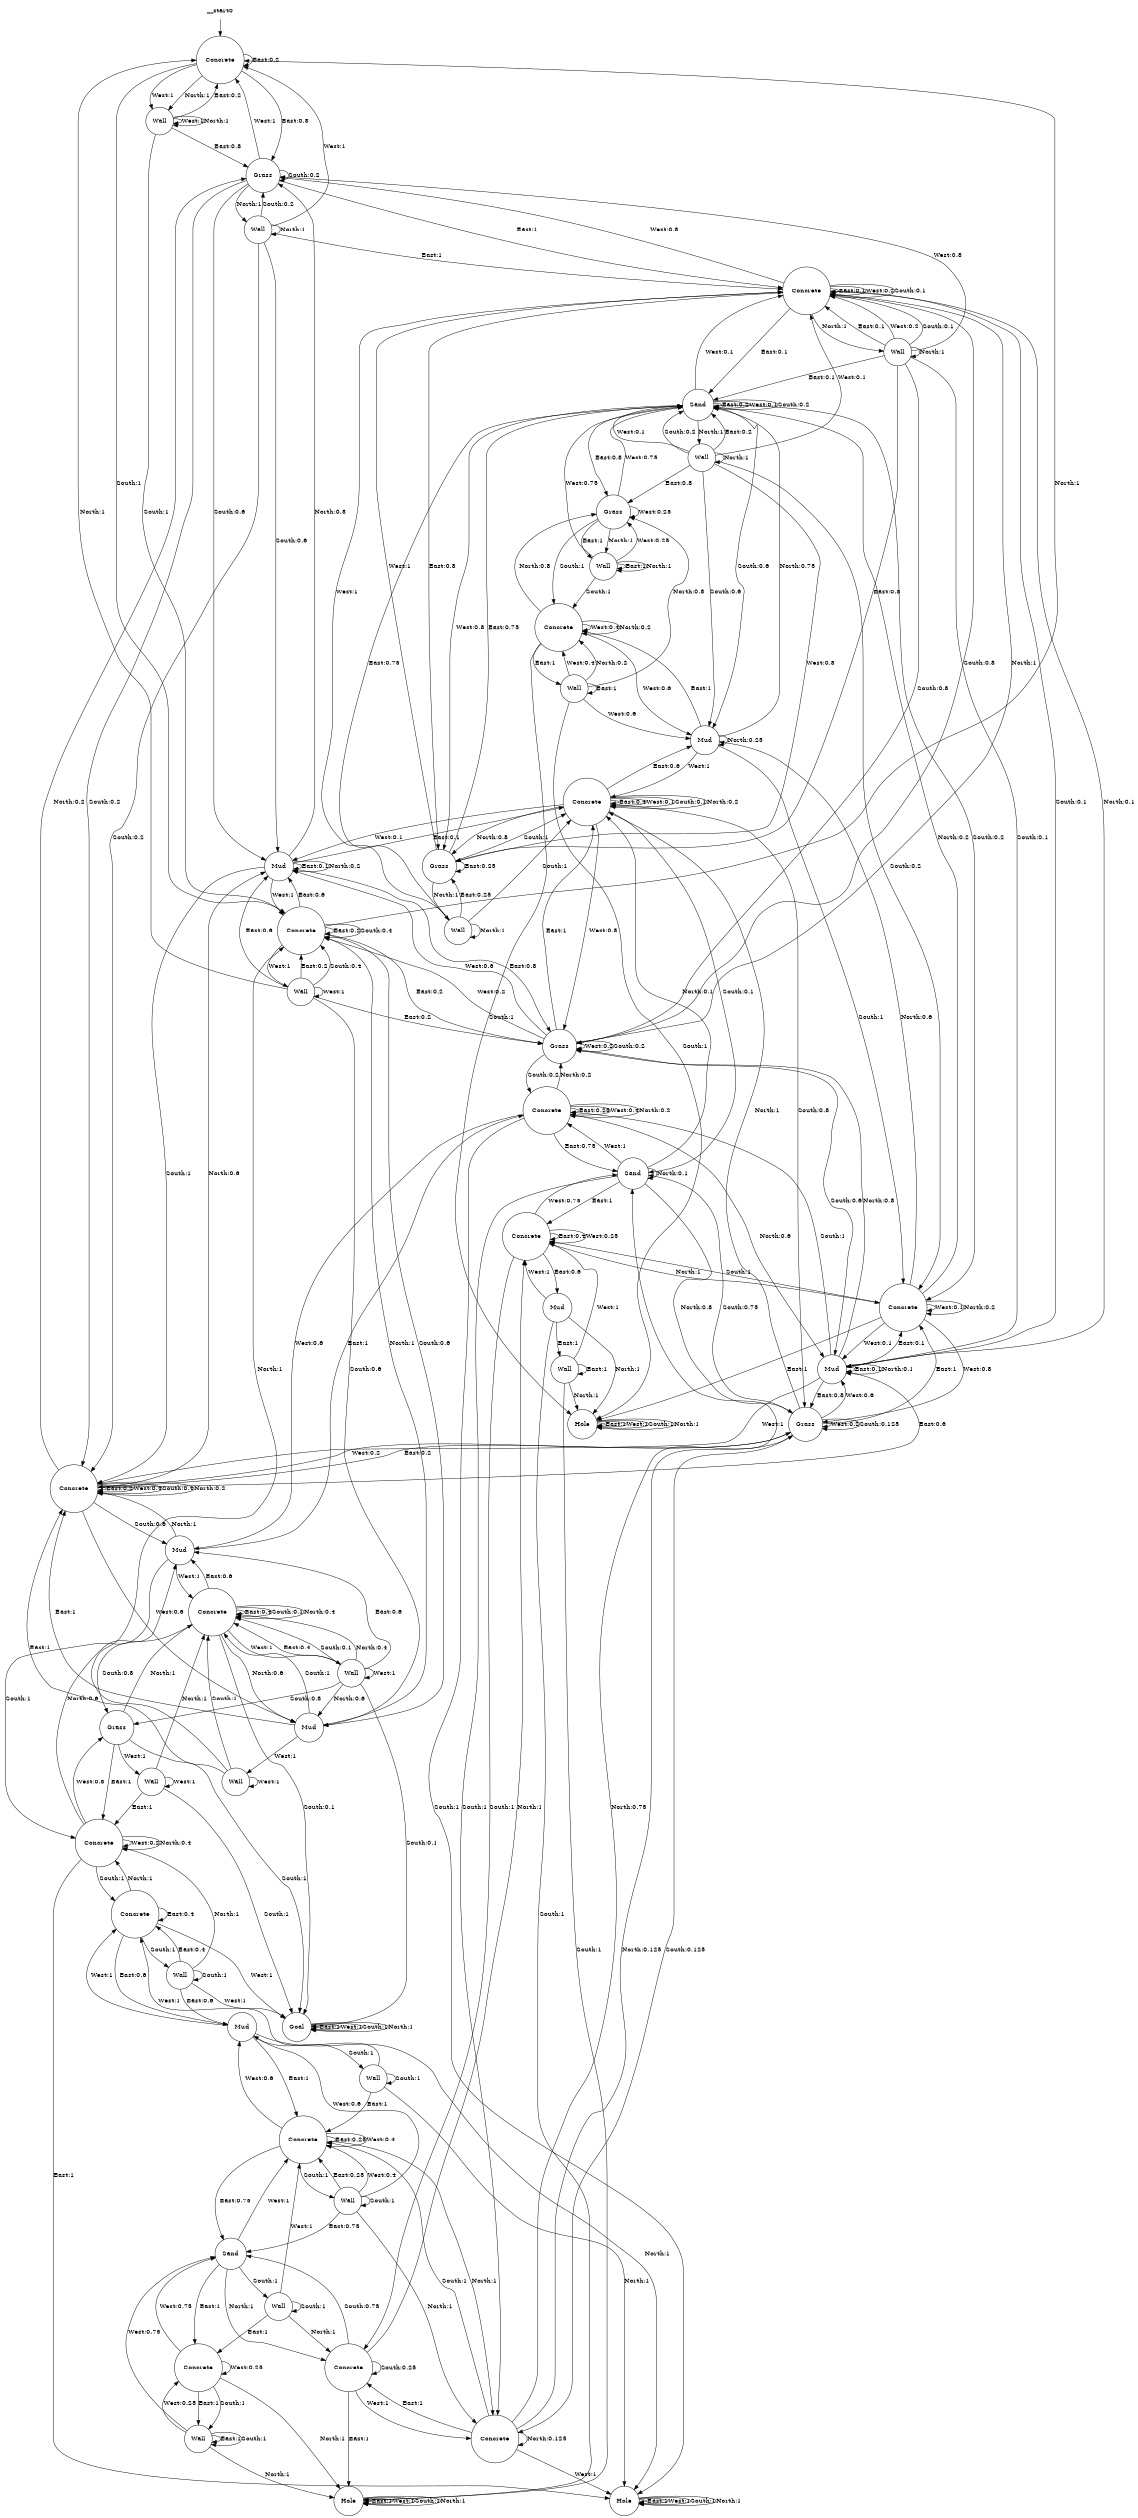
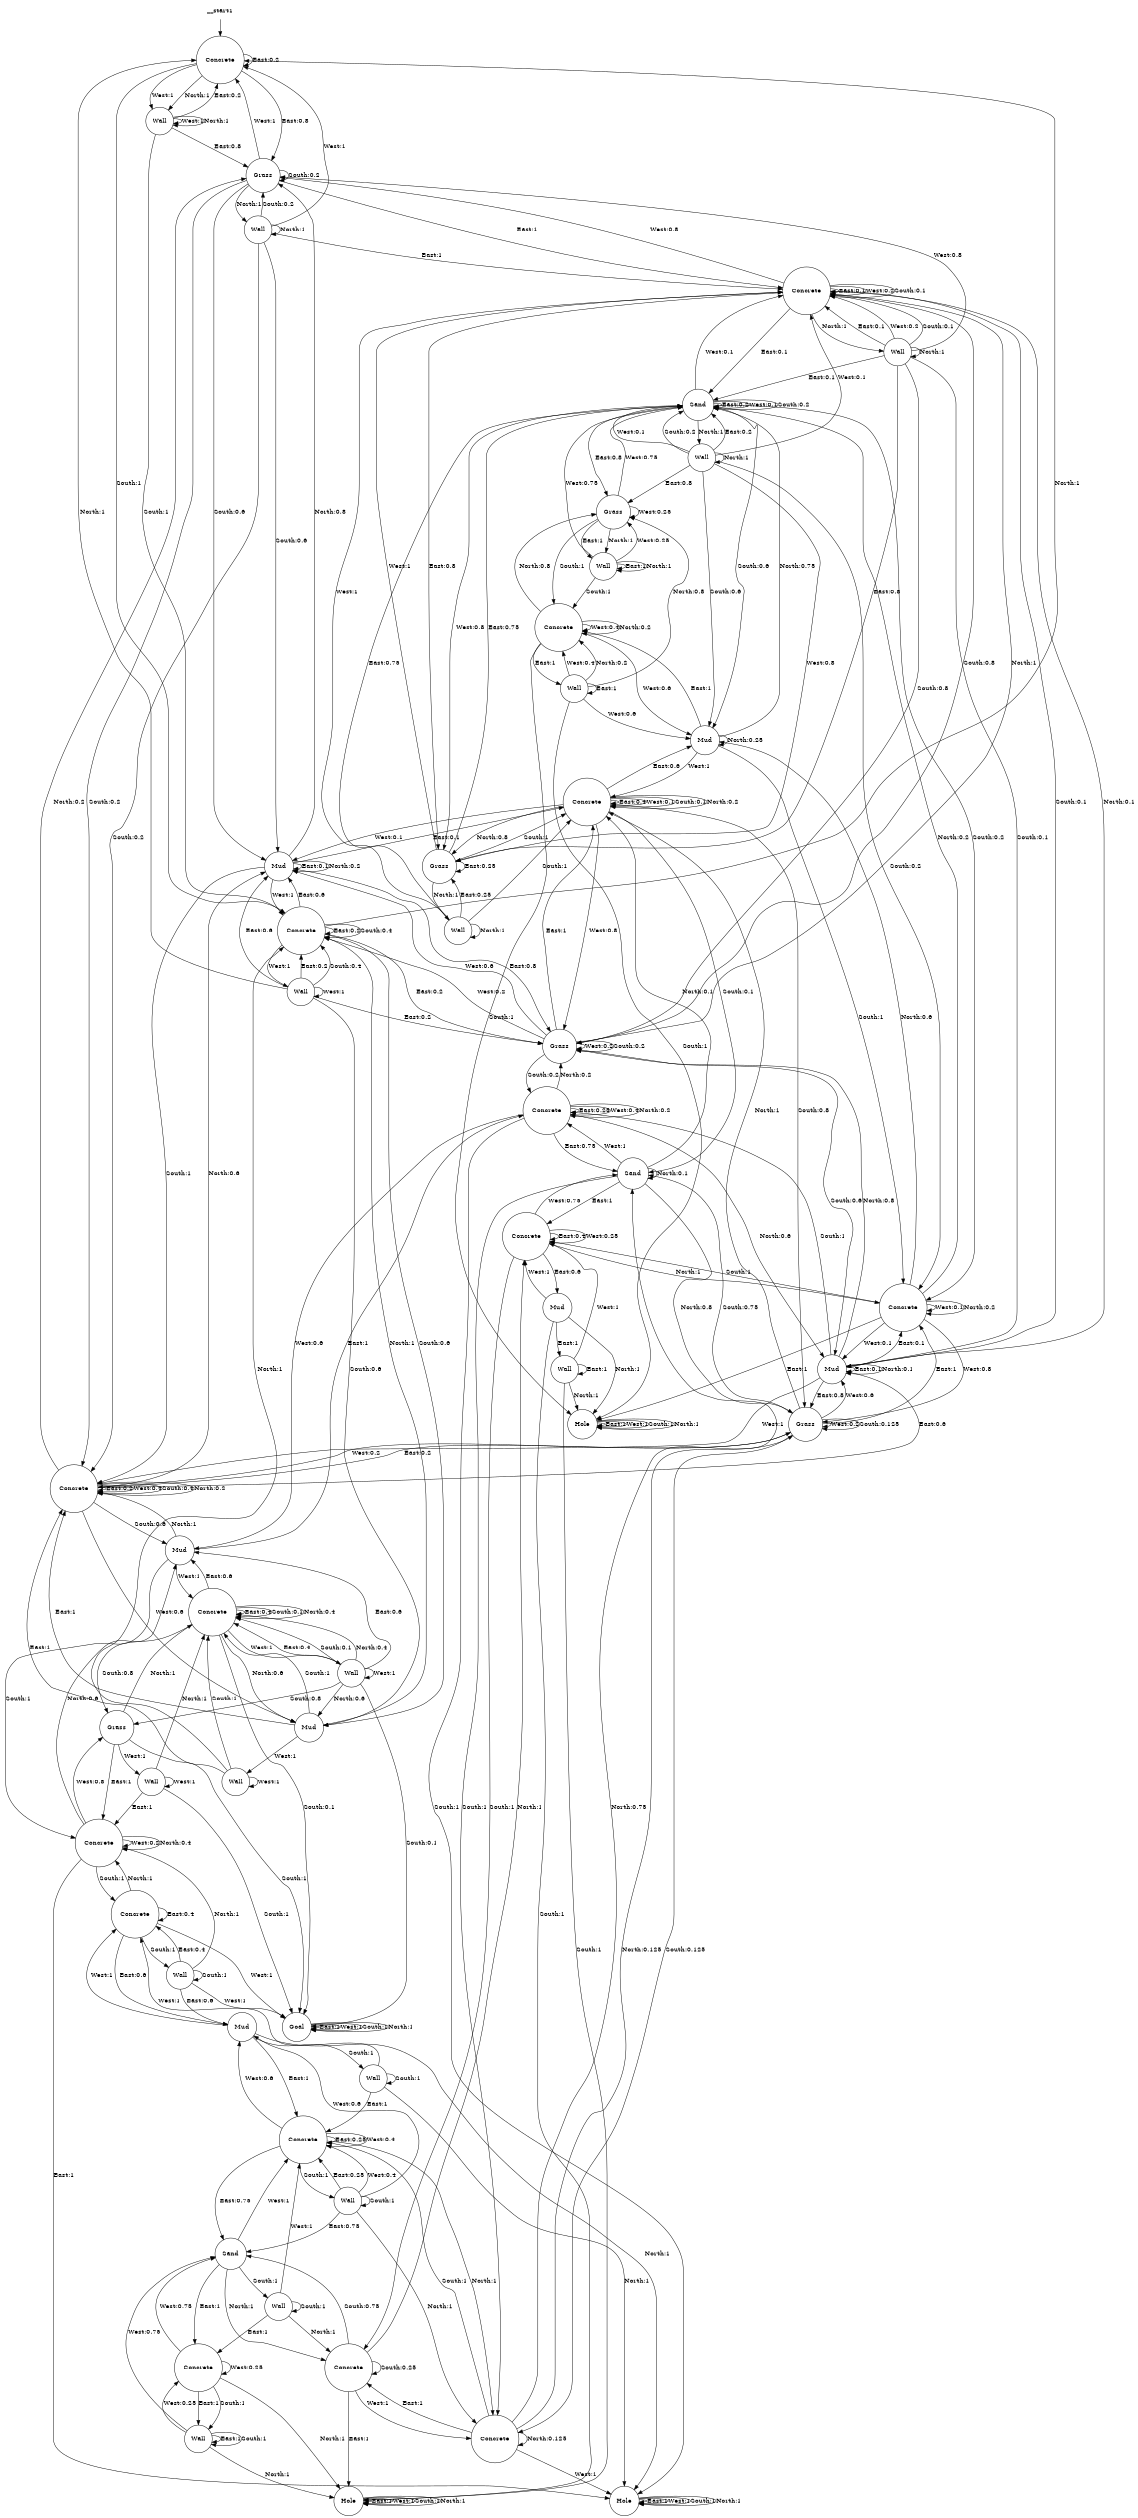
  digraph {
    node [shape=circle]
-   __start0 [shape=none]
+   __start0 [shape=none label=__start1]
    n2 [label=Concrete]
    n3 [label=Wall]
    n4 [label=Concrete]
    n5 [label=Grass]
    n6 [label=Wall]
    n7 [label=Mud]
    n8 [label=Mud]
    n9 [label=Grass]
    n10 [label=Wall]
    n11 [label=Concrete]
    n12 [label=Concrete]
    n13 [label=Wall]
    n14 [label=Grass]
    n15 [label=Goal]
    n16 [label=Mud]
    n17 [label=Wall]
    n18 [label=Concrete]
    n19 [label=Wall]
    n20 [label=Concrete]
    n21 [label=Concrete]
    n22 [label=Mud]
    n23 [label=Grass]
    n24 [label=Concrete]
    n25 [label=Concrete]
    n26 [label=Hole]
    n27 [label=Wall]
    n28 [label=Mud]
    n29 [label=Wall]
    n30 [label=Grass]
    n31 [label=Sand]
    n32 [label=Concrete]
    n33 [label=Sand]
    n34 [label=Wall]
    n35 [label=Concrete]
    n36 [label=Wall]
    n37 [label=Mud]
    n38 [label=Concrete]
    n39 [label=Concrete]
    n40 [label=Concrete]
    n41 [label=Wall]
    n42 [label=Sand]
    n43 [label=Wall]
    n44 [label=Grass]
    n45 [label=Concrete]
    n46 [label=Hole]
    n47 [label=Mud]
    n48 [label=Hole]
    n49 [label=Wall]
    n50 [label=Concrete]
    n51 [label=Wall]
    n52 [label=Wall]
    n53 [label=Wall]
    n54 [label=Wall]
    __start0 -> n2
    n2 -> n2 [label="East:0.2"]
    n2 -> n3 [label="West:1"]
    n2 -> n3 [label="North:1"]
    n2 -> n4 [label="South:1"]
    n2 -> n5 [label="East:0.8"]
    n3 -> n2 [label="East:0.2"]
    n3 -> n3 [label="West:1"]
    n3 -> n3 [label="North:1"]
    n3 -> n4 [label="South:1"]
    n3 -> n5 [label="East:0.8"]
    n4 -> n2 [label="North:1"]
    n4 -> n4 [label="East:0.2"]
    n4 -> n4 [label="South:0.4"]
    n4 -> n6 [label="West:1"]
    n4 -> n7 [label="South:0.6"]
    n4 -> n8 [label="East:0.6"]
    n4 -> n9 [label="East:0.2"]
    n5 -> n2 [label="West:1"]
    n5 -> n5 [label="South:0.2"]
    n5 -> n8 [label="South:0.6"]
    n5 -> n12 [label="South:0.2"]
    n5 -> n19 [label="North:1"]
    n5 -> n20 [label="East:1"]
    n6 -> n2 [label="North:1"]
    n6 -> n4 [label="East:0.2"]
    n6 -> n4 [label="South:0.4"]
    n6 -> n6 [label="West:1"]
    n6 -> n7 [label="South:0.6"]
    n6 -> n8 [label="East:0.6"]
    n6 -> n9 [label="East:0.2"]
    n7 -> n4 [label="North:1"]
    n7 -> n10 [label="West:1"]
    n7 -> n11 [label="South:1"]
    n7 -> n12 [label="East:1"]
    n8 -> n4 [label="West:1"]
    n8 -> n5 [label="North:0.8"]
    n8 -> n8 [label="East:0.1"]
    n8 -> n8 [label="North:0.2"]
    n8 -> n9 [label="East:0.8"]
    n8 -> n12 [label="South:1"]
    n8 -> n21 [label="East:0.1"]
    n9 -> n4 [label="West:0.2"]
    n9 -> n8 [label="West:0.6"]
    n9 -> n9 [label="West:0.2"]
    n9 -> n9 [label="South:0.2"]
    n9 -> n20 [label="North:1"]
    n9 -> n21 [label="East:1"]
    n9 -> n22 [label="South:0.6"]
    n9 -> n24 [label="South:0.2"]
    n10 -> n4 [label="North:1"]
    n10 -> n10 [label="West:1"]
    n10 -> n11 [label="South:1"]
    n10 -> n12 [label="East:1"]
    n11 -> n7 [label="North:0.6"]
    n11 -> n11 [label="East:0.4"]
    n11 -> n11 [label="South:0.1"]
    n11 -> n11 [label="North:0.4"]
    n11 -> n13 [label="West:1"]
    n11 -> n14 [label="South:0.8"]
    n11 -> n15 [label="South:0.1"]
    n11 -> n16 [label="East:0.6"]
    n12 -> n5 [label="North:0.2"]
    n12 -> n7 [label="West:0.6"]
    n12 -> n8 [label="North:0.6"]
    n12 -> n12 [label="East:0.2"]
    n12 -> n12 [label="West:0.4"]
    n12 -> n12 [label="South:0.4"]
    n12 -> n12 [label="North:0.2"]
    n12 -> n16 [label="South:0.6"]
    n12 -> n22 [label="East:0.6"]
    n12 -> n23 [label="East:0.2"]
    n13 -> n7 [label="North:0.6"]
    n13 -> n11 [label="East:0.4"]
    n13 -> n11 [label="South:0.1"]
    n13 -> n11 [label="North:0.4"]
    n13 -> n13 [label="West:1"]
    n13 -> n14 [label="South:0.8"]
    n13 -> n15 [label="South:0.1"]
    n13 -> n16 [label="East:0.6"]
    n14 -> n11 [label="North:1"]
    n14 -> n15 [label="South:1"]
    n14 -> n17 [label="West:1"]
    n14 -> n18 [label="East:1"]
    n15 -> n15 [label="East:1"]
    n15 -> n15 [label="West:1"]
    n15 -> n15 [label="South:1"]
    n15 -> n15 [label="North:1"]
    n16 -> n11 [label="West:1"]
    n16 -> n12 [label="North:1"]
    n16 -> n18 [label="South:1"]
    n16 -> n24 [label="East:1"]
    n17 -> n11 [label="North:1"]
    n17 -> n15 [label="South:1"]
    n17 -> n17 [label="West:1"]
    n17 -> n18 [label="East:1"]
    n18 -> n14 [label="West:0.8"]
    n18 -> n16 [label="North:0.6"]
    n18 -> n18 [label="West:0.2"]
    n18 -> n18 [label="North:0.4"]
    n18 -> n25 [label="South:1"]
    n18 -> n26 [label="East:1"]
    n19 -> n2 [label="West:1"]
    n19 -> n5 [label="South:0.2"]
    n19 -> n8 [label="South:0.6"]
    n19 -> n12 [label="South:0.2"]
    n19 -> n19 [label="North:1"]
    n19 -> n20 [label="East:1"]
    n20 -> n5 [label="West:0.8"]
    n20 -> n9 [label="South:0.8"]
    n20 -> n20 [label="East:0.1"]
    n20 -> n20 [label="West:0.2"]
    n20 -> n20 [label="South:0.1"]
    n20 -> n22 [label="South:0.1"]
    n20 -> n29 [label="North:1"]
    n20 -> n30 [label="East:0.8"]
    n20 -> n31 [label="East:0.1"]
    n21 -> n8 [label="West:0.1"]
    n21 -> n9 [label="West:0.8"]
    n21 -> n21 [label="East:0.4"]
    n21 -> n21 [label="West:0.1"]
    n21 -> n21 [label="South:0.1"]
    n21 -> n21 [label="North:0.2"]
    n21 -> n23 [label="South:0.8"]
    n21 -> n30 [label="North:0.8"]
    n21 -> n33 [label="South:0.1"]
    n21 -> n37 [label="East:0.6"]
    n22 -> n9 [label="North:0.8"]
    n22 -> n12 [label="West:1"]
    n22 -> n20 [label="North:0.1"]
    n22 -> n22 [label="East:0.1"]
    n22 -> n22 [label="North:0.1"]
    n22 -> n23 [label="East:0.8"]
    n22 -> n24 [label="South:1"]
    n22 -> n32 [label="East:0.1"]
    n23 -> n12 [label="West:0.2"]
    n23 -> n21 [label="North:1"]
    n23 -> n22 [label="West:0.6"]
    n23 -> n23 [label="West:0.2"]
    n23 -> n23 [label="South:0.125"]
    n23 -> n32 [label="East:1"]
    n23 -> n33 [label="South:0.75"]
    n23 -> n38 [label="South:0.125"]
    n24 -> n9 [label="North:0.2"]
    n24 -> n16 [label="West:0.6"]
    n24 -> n22 [label="North:0.6"]
    n24 -> n24 [label="East:0.25"]
    n24 -> n24 [label="West:0.4"]
    n24 -> n24 [label="North:0.2"]
    n24 -> n26 [label="South:1"]
    n24 -> n33 [label="East:0.75"]
    n25 -> n15 [label="West:1"]
    n25 -> n18 [label="North:1"]
    n25 -> n25 [label="East:0.4"]
    n25 -> n27 [label="South:1"]
    n25 -> n28 [label="East:0.6"]
    n26 -> n26 [label="East:1"]
    n26 -> n26 [label="West:1"]
    n26 -> n26 [label="South:1"]
    n26 -> n26 [label="North:1"]
    n27 -> n15 [label="West:1"]
    n27 -> n18 [label="North:1"]
    n27 -> n25 [label="East:0.4"]
    n27 -> n27 [label="South:1"]
    n27 -> n28 [label="East:0.6"]
    n28 -> n25 [label="West:1"]
    n28 -> n26 [label="North:1"]
    n28 -> n34 [label="South:1"]
    n28 -> n35 [label="East:1"]
    n29 -> n5 [label="West:0.8"]
    n29 -> n9 [label="South:0.8"]
    n29 -> n20 [label="East:0.1"]
    n29 -> n20 [label="West:0.2"]
    n29 -> n20 [label="South:0.1"]
    n29 -> n22 [label="South:0.1"]
    n29 -> n29 [label="North:1"]
    n29 -> n30 [label="East:0.8"]
    n29 -> n31 [label="East:0.1"]
    n30 -> n20 [label="West:1"]
    n30 -> n21 [label="South:1"]
    n30 -> n30 [label="East:0.25"]
    n30 -> n31 [label="East:0.75"]
    n30 -> n36 [label="North:1"]
    n31 -> n20 [label="West:0.1"]
    n31 -> n30 [label="West:0.8"]
    n31 -> n31 [label="East:0.2"]
    n31 -> n31 [label="West:0.1"]
    n31 -> n31 [label="South:0.2"]
    n31 -> n32 [label="South:0.2"]
    n31 -> n37 [label="South:0.6"]
    n31 -> n43 [label="North:1"]
    n31 -> n44 [label="East:0.8"]
    n32 -> n22 [label="West:0.1"]
    n32 -> n23 [label="West:0.8"]
    n32 -> n31 [label="North:0.2"]
    n32 -> n32 [label="West:0.1"]
    n32 -> n32 [label="North:0.2"]
    n32 -> n37 [label="North:0.6"]
    n32 -> n39 [label="South:1"]
    n32 -> n46 [label="East:1"]
    n33 -> n21 [label="North:0.1"]
    n33 -> n23 [label="North:0.8"]
    n33 -> n24 [label="West:1"]
    n33 -> n33 [label="North:0.1"]
    n33 -> n38 [label="South:1"]
    n33 -> n39 [label="East:1"]
    n34 -> n25 [label="West:1"]
    n34 -> n26 [label="North:1"]
    n34 -> n34 [label="South:1"]
    n34 -> n35 [label="East:1"]
    n35 -> n28 [label="West:0.6"]
    n35 -> n35 [label="East:0.25"]
    n35 -> n35 [label="West:0.4"]
    n35 -> n38 [label="North:1"]
    n35 -> n41 [label="South:1"]
    n35 -> n42 [label="East:0.75"]
    n36 -> n20 [label="West:1"]
    n36 -> n21 [label="South:1"]
    n36 -> n30 [label="East:0.25"]
    n36 -> n31 [label="East:0.75"]
    n36 -> n36 [label="North:1"]
    n37 -> n21 [label="West:1"]
    n37 -> n31 [label="North:0.75"]
    n37 -> n32 [label="South:1"]
    n37 -> n37 [label="North:0.25"]
    n37 -> n45 [label="East:1"]
    n38 -> n23 [label="North:0.125"]
    n38 -> n26 [label="West:1"]
    n38 -> n33 [label="North:0.75"]
    n38 -> n35 [label="South:1"]
    n38 -> n38 [label="North:0.125"]
    n38 -> n40 [label="East:1"]
    n39 -> n32 [label="North:1"]
    n39 -> n33 [label="West:0.75"]
    n39 -> n39 [label="East:0.4"]
    n39 -> n39 [label="West:0.25"]
    n39 -> n40 [label="South:1"]
    n39 -> n47 [label="East:0.6"]
    n40 -> n38 [label="West:1"]
    n40 -> n39 [label="North:1"]
    n40 -> n40 [label="South:0.25"]
    n40 -> n42 [label="South:0.75"]
    n40 -> n48 [label="East:1"]
    n41 -> n28 [label="West:0.6"]
    n41 -> n35 [label="East:0.25"]
    n41 -> n35 [label="West:0.4"]
    n41 -> n38 [label="North:1"]
    n41 -> n41 [label="South:1"]
    n41 -> n42 [label="East:0.75"]
    n42 -> n35 [label="West:1"]
    n42 -> n40 [label="North:1"]
    n42 -> n49 [label="South:1"]
    n42 -> n50 [label="East:1"]
    n43 -> n20 [label="West:0.1"]
    n43 -> n30 [label="West:0.8"]
    n43 -> n31 [label="East:0.2"]
    n43 -> n31 [label="West:0.1"]
    n43 -> n31 [label="South:0.2"]
    n43 -> n32 [label="South:0.2"]
    n43 -> n37 [label="South:0.6"]
    n43 -> n43 [label="North:1"]
    n43 -> n44 [label="East:0.8"]
    n44 -> n31 [label="West:0.75"]
    n44 -> n44 [label="West:0.25"]
    n44 -> n45 [label="South:1"]
    n44 -> n51 [label="East:1"]
    n44 -> n51 [label="North:1"]
    n45 -> n37 [label="West:0.6"]
    n45 -> n44 [label="North:0.8"]
    n45 -> n45 [label="West:0.4"]
    n45 -> n45 [label="North:0.2"]
    n45 -> n46 [label="South:1"]
    n45 -> n52 [label="East:1"]
    n46 -> n46 [label="East:1"]
    n46 -> n46 [label="West:1"]
    n46 -> n46 [label="South:1"]
    n46 -> n46 [label="North:1"]
    n47 -> n39 [label="West:1"]
    n47 -> n46 [label="North:1"]
    n47 -> n48 [label="South:1"]
    n47 -> n53 [label="East:1"]
    n48 -> n48 [label="East:1"]
    n48 -> n48 [label="West:1"]
    n48 -> n48 [label="South:1"]
    n48 -> n48 [label="North:1"]
    n49 -> n35 [label="West:1"]
    n49 -> n40 [label="North:1"]
    n49 -> n49 [label="South:1"]
    n49 -> n50 [label="East:1"]
    n50 -> n42 [label="West:0.75"]
    n50 -> n48 [label="North:1"]
    n50 -> n50 [label="West:0.25"]
    n50 -> n54 [label="East:1"]
    n50 -> n54 [label="South:1"]
    n51 -> n31 [label="West:0.75"]
    n51 -> n44 [label="West:0.25"]
    n51 -> n45 [label="South:1"]
    n51 -> n51 [label="East:1"]
    n51 -> n51 [label="North:1"]
    n52 -> n37 [label="West:0.6"]
    n52 -> n44 [label="North:0.8"]
    n52 -> n45 [label="West:0.4"]
    n52 -> n45 [label="North:0.2"]
    n52 -> n46 [label="South:1"]
    n52 -> n52 [label="East:1"]
    n53 -> n39 [label="West:1"]
    n53 -> n46 [label="North:1"]
    n53 -> n48 [label="South:1"]
    n53 -> n53 [label="East:1"]
    n54 -> n42 [label="West:0.75"]
    n54 -> n48 [label="North:1"]
    n54 -> n50 [label="West:0.25"]
    n54 -> n54 [label="East:1"]
    n54 -> n54 [label="South:1"]
  }
